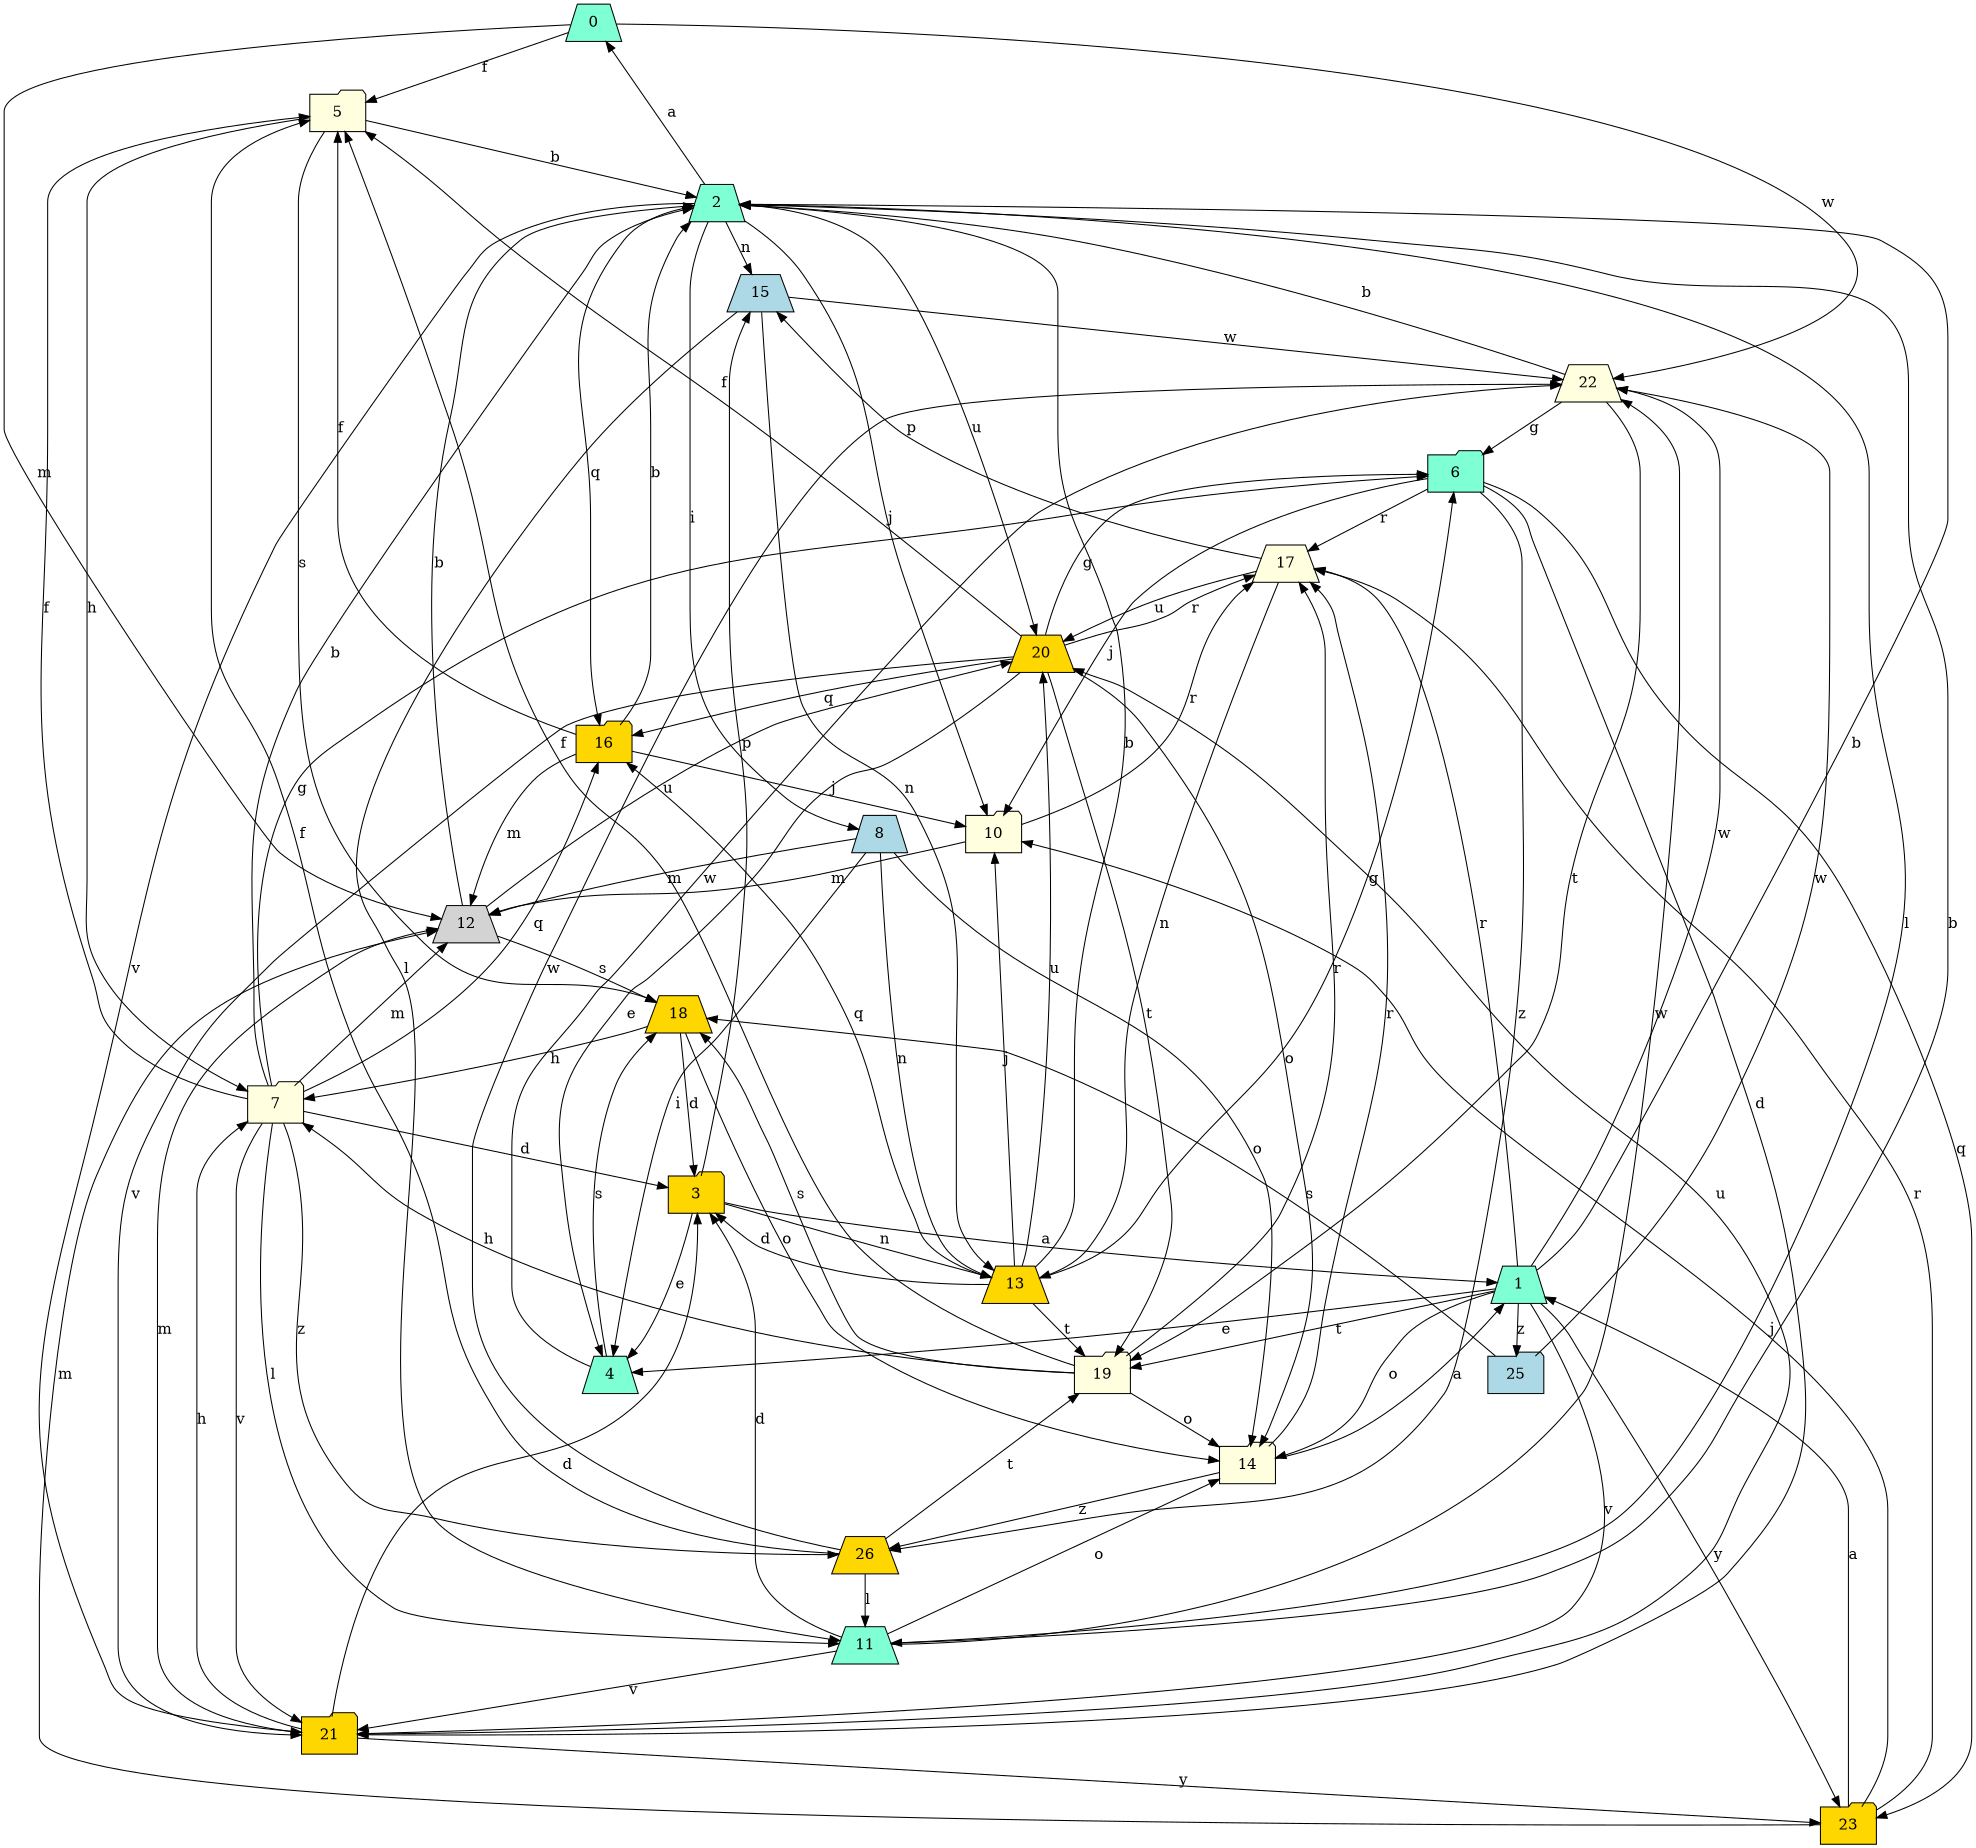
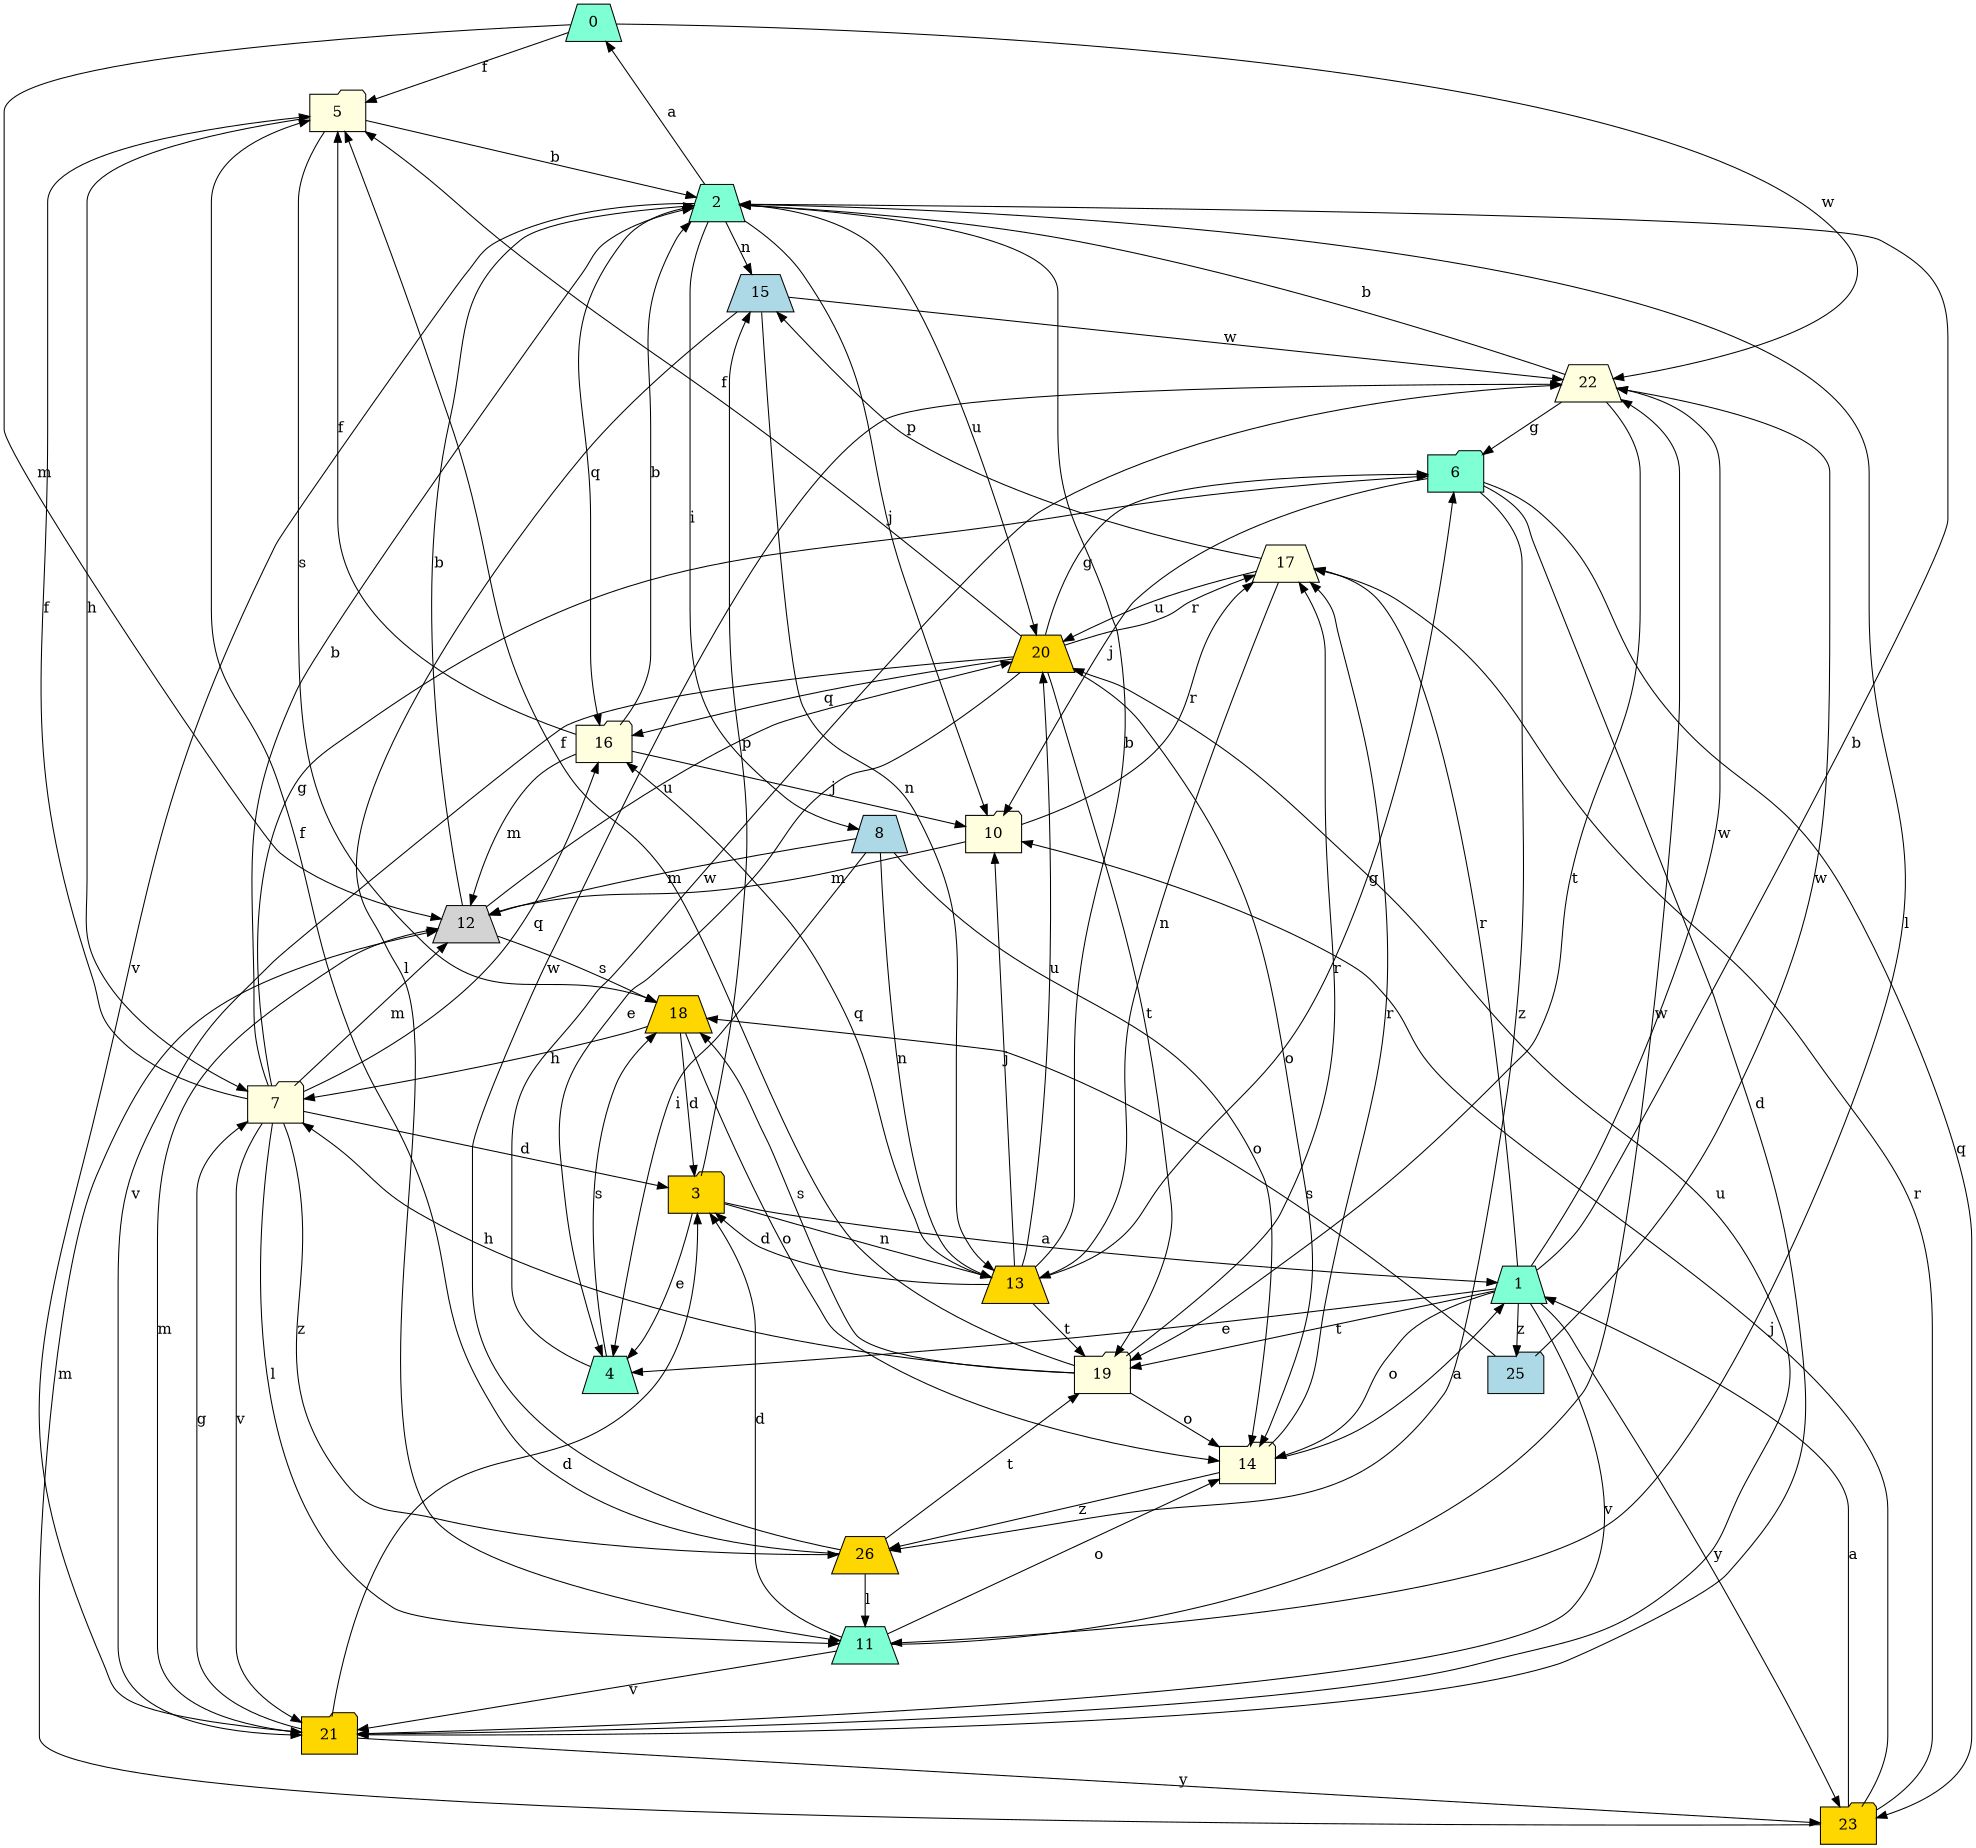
  strict digraph {
    node [fillcolor=gold shape=trapezium style=filled]
    0 [fillcolor=aquamarine]
    5 [fillcolor=lightyellow shape=folder]
    12 [fillcolor=lightgrey]
    22 [fillcolor=lightyellow]
    2 [fillcolor=aquamarine]
    18
    7 [fillcolor=lightyellow shape=folder]
    20
    19 [fillcolor=lightyellow shape=folder]
    6 [fillcolor=aquamarine shape=folder]
    1 [fillcolor=aquamarine]
    14 [fillcolor=lightyellow shape=folder]
    17 [fillcolor=lightyellow]
    21 [shape=folder]
    23 [shape=folder]
    25 [fillcolor=lightblue shape=folder]
    4 [fillcolor=aquamarine]
    8 [fillcolor=lightblue]
    10 [fillcolor=lightyellow shape=folder]
    11 [fillcolor=aquamarine]
-   16 [shape=folder]
+   16 [fillcolor=lightyellow shape=folder]
    15 [fillcolor=lightblue]
    26
    13
    3 [shape=folder]
    0 -> 5 [label=f]
    0 -> 12 [label=m]
    0 -> 22 [label=w]
    5 -> 2 [label=b]
    5 -> 18 [label=s]
    5 -> 7 [label=h]
    12 -> 2 [label=b]
    12 -> 18 [label=s]
    12 -> 20 [label=u]
    22 -> 2 [label=b]
    22 -> 19 [label=t]
    22 -> 6 [label=g]
    2 -> 0 [label=a]
    2 -> 20 [label=u]
    2 -> 21 [label=v]
    2 -> 8 [label=i]
    2 -> 10 [label=j]
    2 -> 11 [label=l]
    2 -> 16 [label=q]
    2 -> 15 [label=n]
    18 -> 7 [label=h]
    18 -> 14 [label=o]
    18 -> 3 [label=d]
    7 -> 5 [label=f]
    7 -> 12 [label=m]
    7 -> 2 [label=b]
    7 -> 6 [label=g]
    7 -> 21 [label=v]
    7 -> 11 [label=l]
    7 -> 16 [label=q]
    7 -> 26 [label=z]
    7 -> 3 [label=d]
    20 -> 5 [label=f]
    20 -> 19 [label=t]
    20 -> 6 [label=g]
    20 -> 14 [label=o]
    20 -> 17 [label=r]
    20 -> 21 [label=v]
    20 -> 4 [label=e]
    20 -> 16 [label=q]
    19 -> 5 [label=f]
    19 -> 18 [label=s]
    19 -> 7 [label=h]
    19 -> 14 [label=o]
    19 -> 17 [label=r]
-   6 -> 17 [label=r]
    6 -> 21 [label=d]
    6 -> 23 [label=q]
    6 -> 10 [label=j]
    6 -> 26 [label=z]
    1 -> 22 [label=w]
    1 -> 2 [label=b]
    1 -> 19 [label=t]
    1 -> 14 [label=o]
    1 -> 17 [label=r]
    1 -> 21 [label=v]
    1 -> 23 [label=y]
    1 -> 25 [label=z]
    1 -> 4 [label=e]
    14 -> 1 [label=a]
    14 -> 17 [label=r]
    14 -> 26 [label=z]
    17 -> 20 [label=u]
    17 -> 15 [label=p]
    17 -> 13 [label=n]
    21 -> 12 [label=m]
-   21 -> 7 [label=h]
+   21 -> 7 [label=g]
    21 -> 20 [label=u]
    21 -> 23 [label=y]
    21 -> 3 [label=d]
    23 -> 12 [label=m]
    23 -> 1 [label=a]
    23 -> 17 [label=r]
    23 -> 10 [label=j]
    25 -> 22 [label=w]
    25 -> 18 [label=s]
    4 -> 22 [label=w]
    4 -> 18 [label=s]
    8 -> 12 [label=m]
    8 -> 14 [label=o]
    8 -> 4 [label=i]
    8 -> 13 [label=n]
    10 -> 12 [label=m]
    10 -> 17 [label=r]
    11 -> 22 [label=w]
-   11 -> 2 [label=b]
    11 -> 14 [label=o]
    11 -> 21 [label=v]
    11 -> 3 [label=d]
    16 -> 5 [label=f]
    16 -> 12 [label=m]
    16 -> 2 [label=b]
    16 -> 10 [label=j]
    15 -> 22 [label=w]
    15 -> 11 [label=l]
    15 -> 13 [label=n]
    26 -> 5 [label=f]
    26 -> 22 [label=w]
    26 -> 19 [label=t]
    26 -> 11 [label=l]
    13 -> 2 [label=b]
    13 -> 20 [label=u]
    13 -> 19 [label=t]
    13 -> 6 [label=g]
    13 -> 10 [label=j]
    13 -> 16 [label=q]
    13 -> 3 [label=d]
    3 -> 1 [label=a]
    3 -> 4 [label=e]
    3 -> 15 [label=p]
    3 -> 13 [label=n]
  }
